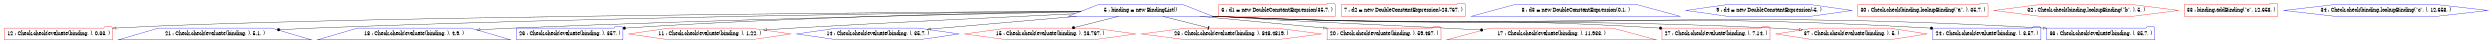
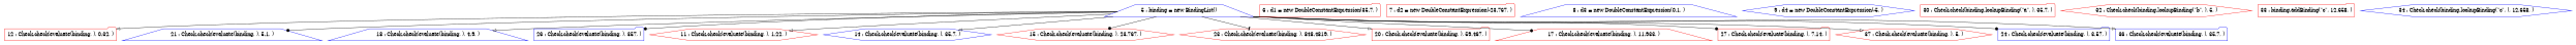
  digraph {
    node [color=red shape=folder]
    edge [arrowhead=onormal]
    "5 : binding = new BindingList()" [color=blue shape=trapezium]
-   "12 : Check.check(evaluate(binding, ), 0.33, )"
+   "12 : Check.check(evaluate(binding, ), 0.33, )" [label="12 : Check.check(evaluate(binding, ), 0.32, )"]
    "21 : Check.check(evaluate(binding, ), 5.1, )" [color=blue shape=trapezium]
    "18 : Check.check(evaluate(binding, ), 4.9, )" [color=blue shape=trapezium]
    "26 : Check.check(evaluate(binding, ), 357, )" [color=blue]
    "11 : Check.check(evaluate(binding, ), 1.22, )" [shape=hexagon]
    "14 : Check.check(evaluate(binding, ), 35.7, )" [color=blue shape=hexagon]
    "15 : Check.check(evaluate(binding, ), 23.767, )" [shape=hexagon]
    "23 : Check.check(evaluate(binding, ), 848.4819, )" [shape=hexagon]
    "20 : Check.check(evaluate(binding, ), 59.467, )"
    "17 : Check.check(evaluate(binding, ), 11.933, )" [shape=trapezium]
    "27 : Check.check(evaluate(binding, ), 7.14, )"
    "37 : Check.check(evaluate(binding, ), 5, )" [shape=hexagon]
    "24 : Check.check(evaluate(binding, ), 3.57, )" [color=blue]
    "36 : Check.check(evaluate(binding, ), 35.7, )" [color=blue]
    "6 : d1 = new DoubleConstantExpression(35.7, )"
    "7 : d2 = new DoubleConstantExpression(-23.767, )"
    "8 : d3 = new DoubleConstantExpression(0.1, )" [color=blue shape=trapezium]
    "9 : d4 = new DoubleConstantExpression(-5, )" [color=blue shape=hexagon]
    "30 : Check.check(binding.lookupBinding(\"a\", ), 35.7, )"
    "32 : Check.check(binding.lookupBinding(\"b\", ), 5, )" [shape=hexagon]
    "33 : binding.addBinding(\"c\", 12.658, )"
    "34 : Check.check(binding.lookupBinding(\"c\", ), 12.658, )" [color=blue shape=hexagon]
    "5 : binding = new BindingList()" -> "12 : Check.check(evaluate(binding, ), 0.33, )"
    "5 : binding = new BindingList()" -> "21 : Check.check(evaluate(binding, ), 5.1, )" [arrowhead=dot]
    "5 : binding = new BindingList()" -> "18 : Check.check(evaluate(binding, ), 4.9, )"
    "5 : binding = new BindingList()" -> "26 : Check.check(evaluate(binding, ), 357, )" [arrowhead=dot]
    "5 : binding = new BindingList()" -> "11 : Check.check(evaluate(binding, ), 1.22, )"
    "5 : binding = new BindingList()" -> "14 : Check.check(evaluate(binding, ), 35.7, )"
    "5 : binding = new BindingList()" -> "15 : Check.check(evaluate(binding, ), 23.767, )" [arrowhead=dot]
    "5 : binding = new BindingList()" -> "23 : Check.check(evaluate(binding, ), 848.4819, )" [arrowhead=tee]
    "5 : binding = new BindingList()" -> "20 : Check.check(evaluate(binding, ), 59.467, )"
    "5 : binding = new BindingList()" -> "17 : Check.check(evaluate(binding, ), 11.933, )" [arrowhead=dot]
    "5 : binding = new BindingList()" -> "27 : Check.check(evaluate(binding, ), 7.14, )" [arrowhead=dot]
    "5 : binding = new BindingList()" -> "37 : Check.check(evaluate(binding, ), 5, )"
    "5 : binding = new BindingList()" -> "24 : Check.check(evaluate(binding, ), 3.57, )" [arrowhead=dot]
    "5 : binding = new BindingList()" -> "36 : Check.check(evaluate(binding, ), 35.7, )"
  }
